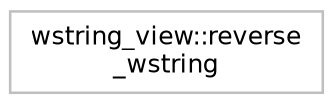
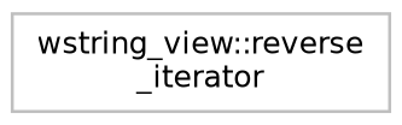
  digraph {
    rankdir=LR
-   n1 [color=grey75 fillcolor=white fontname=Helvetica fontsize=10 height=0.2 label="wstring_view::reverse\l_wstring" shape=record style=filled width=0.4]
+   n1 [color=grey75 fillcolor=white fontname=Helvetica fontsize=10 height=0.2 label="wstring_view::reverse\l_iterator" shape=record style=filled width=0.4]
  }
